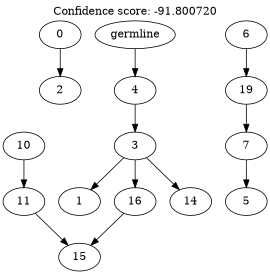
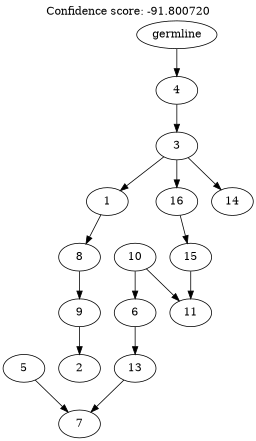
  digraph {
    label="Confidence score: -91.800720"
    labelloc=t
-   n1 [label=0]
+   n1 [label=9]
    n2 [label=2]
+   n3 [label=8]
    n4 [label=1]
    n5 [label=7]
    n6 [label=5]
-   n7 [label=19]
+   n7 [label=13]
    n8 [label=6]
    n9 [label=10]
    n10 [label=11]
    n11 [label=15]
    n12 [label=16]
    n13 [label=3]
    n14 [label=14]
    n15 [label=4]
    n16 [label=germline]
    n1 -> n2
-   n5 -> n6
+   n3 -> n1
+   n4 -> n3
+   n6 -> n5
    n7 -> n5
    n8 -> n7
+   n9 -> n8
    n9 -> n10
-   n10 -> n11
+   n11 -> n10
    n12 -> n11
    n13 -> n4
    n13 -> n12
    n13 -> n14
    n15 -> n13
    n16 -> n15
  }
